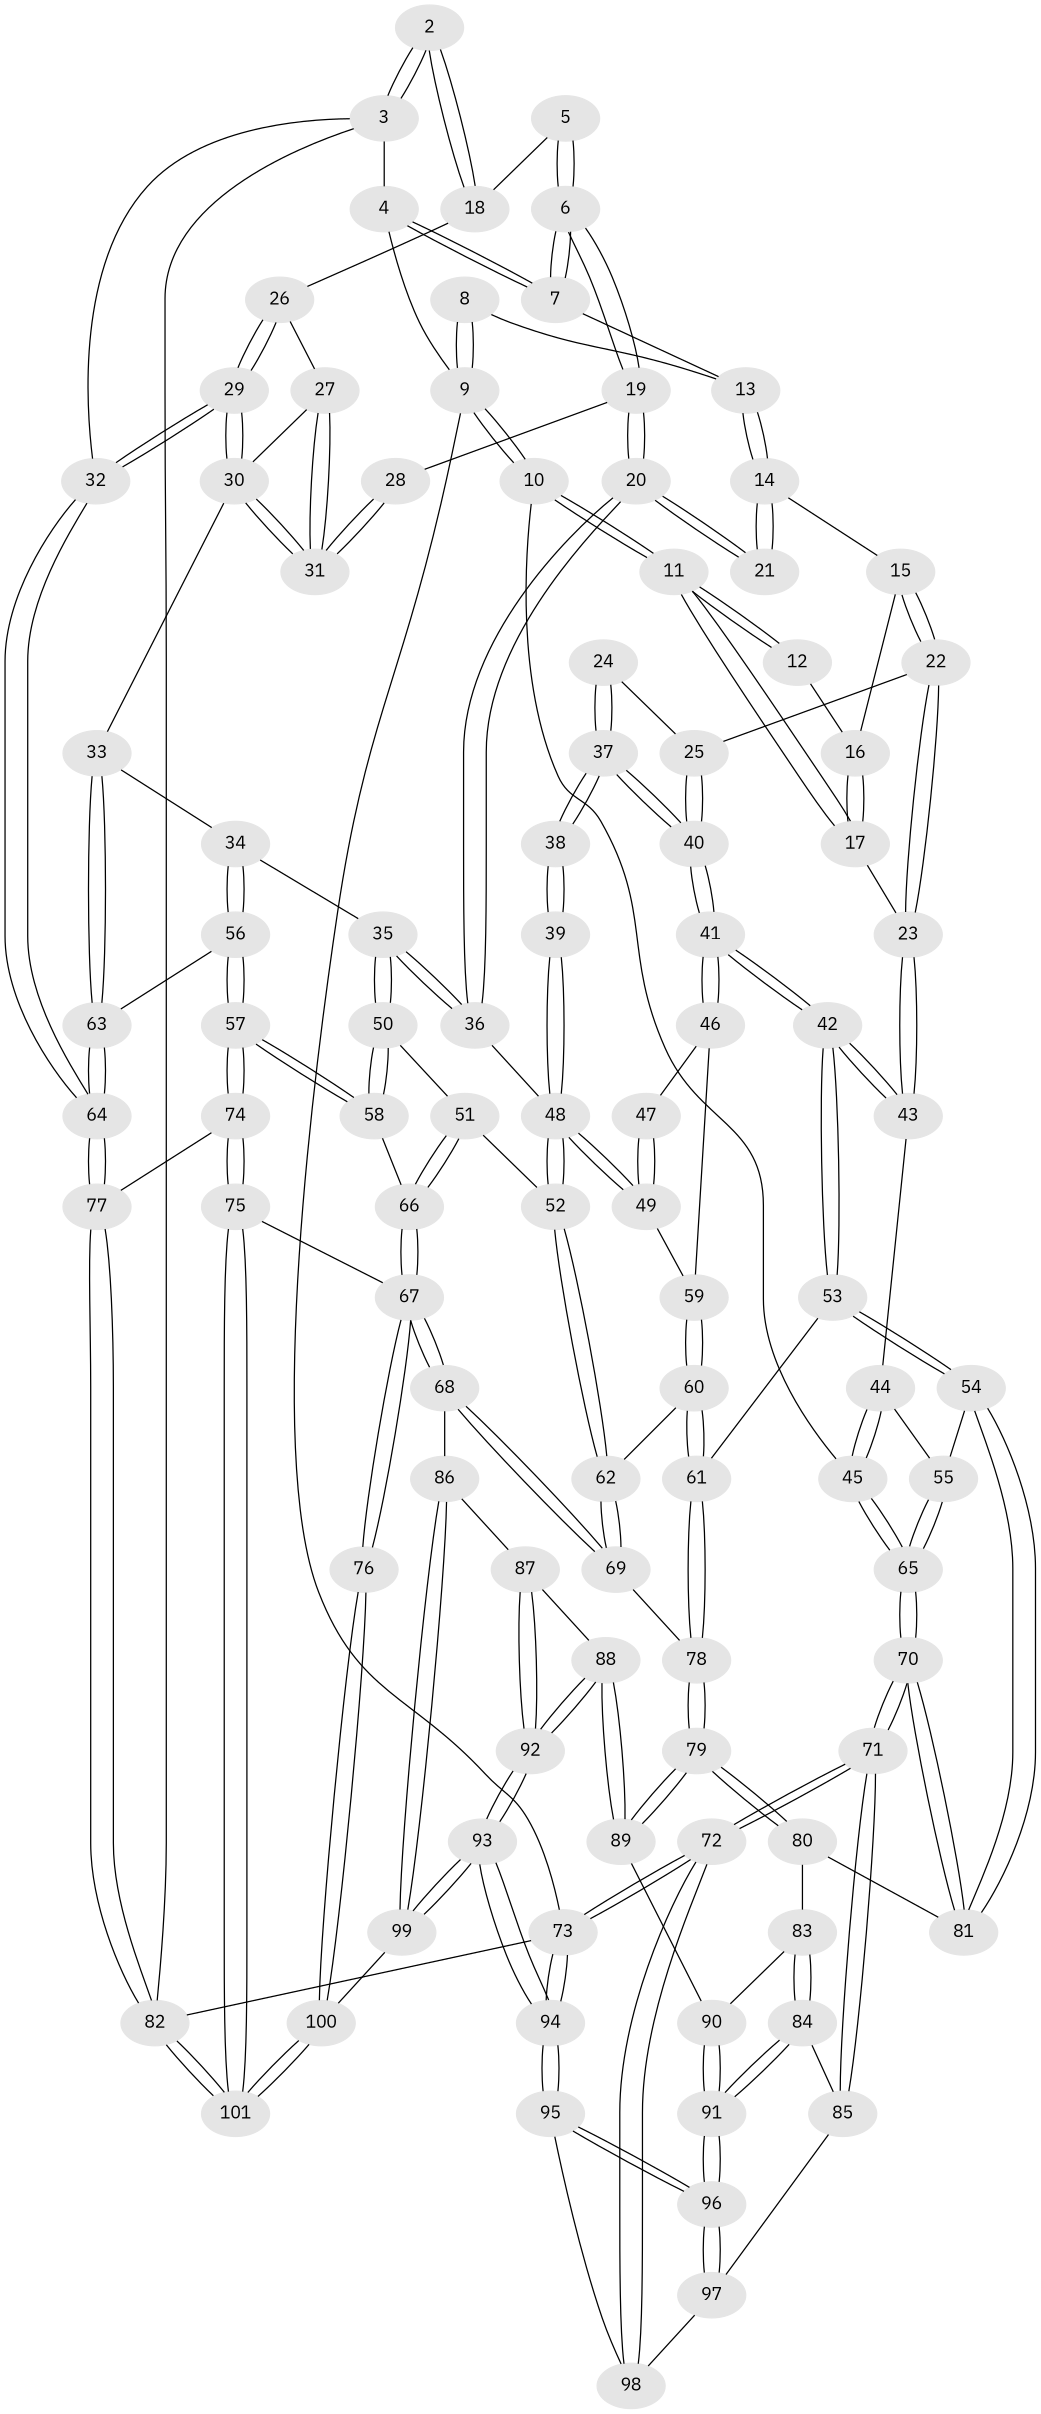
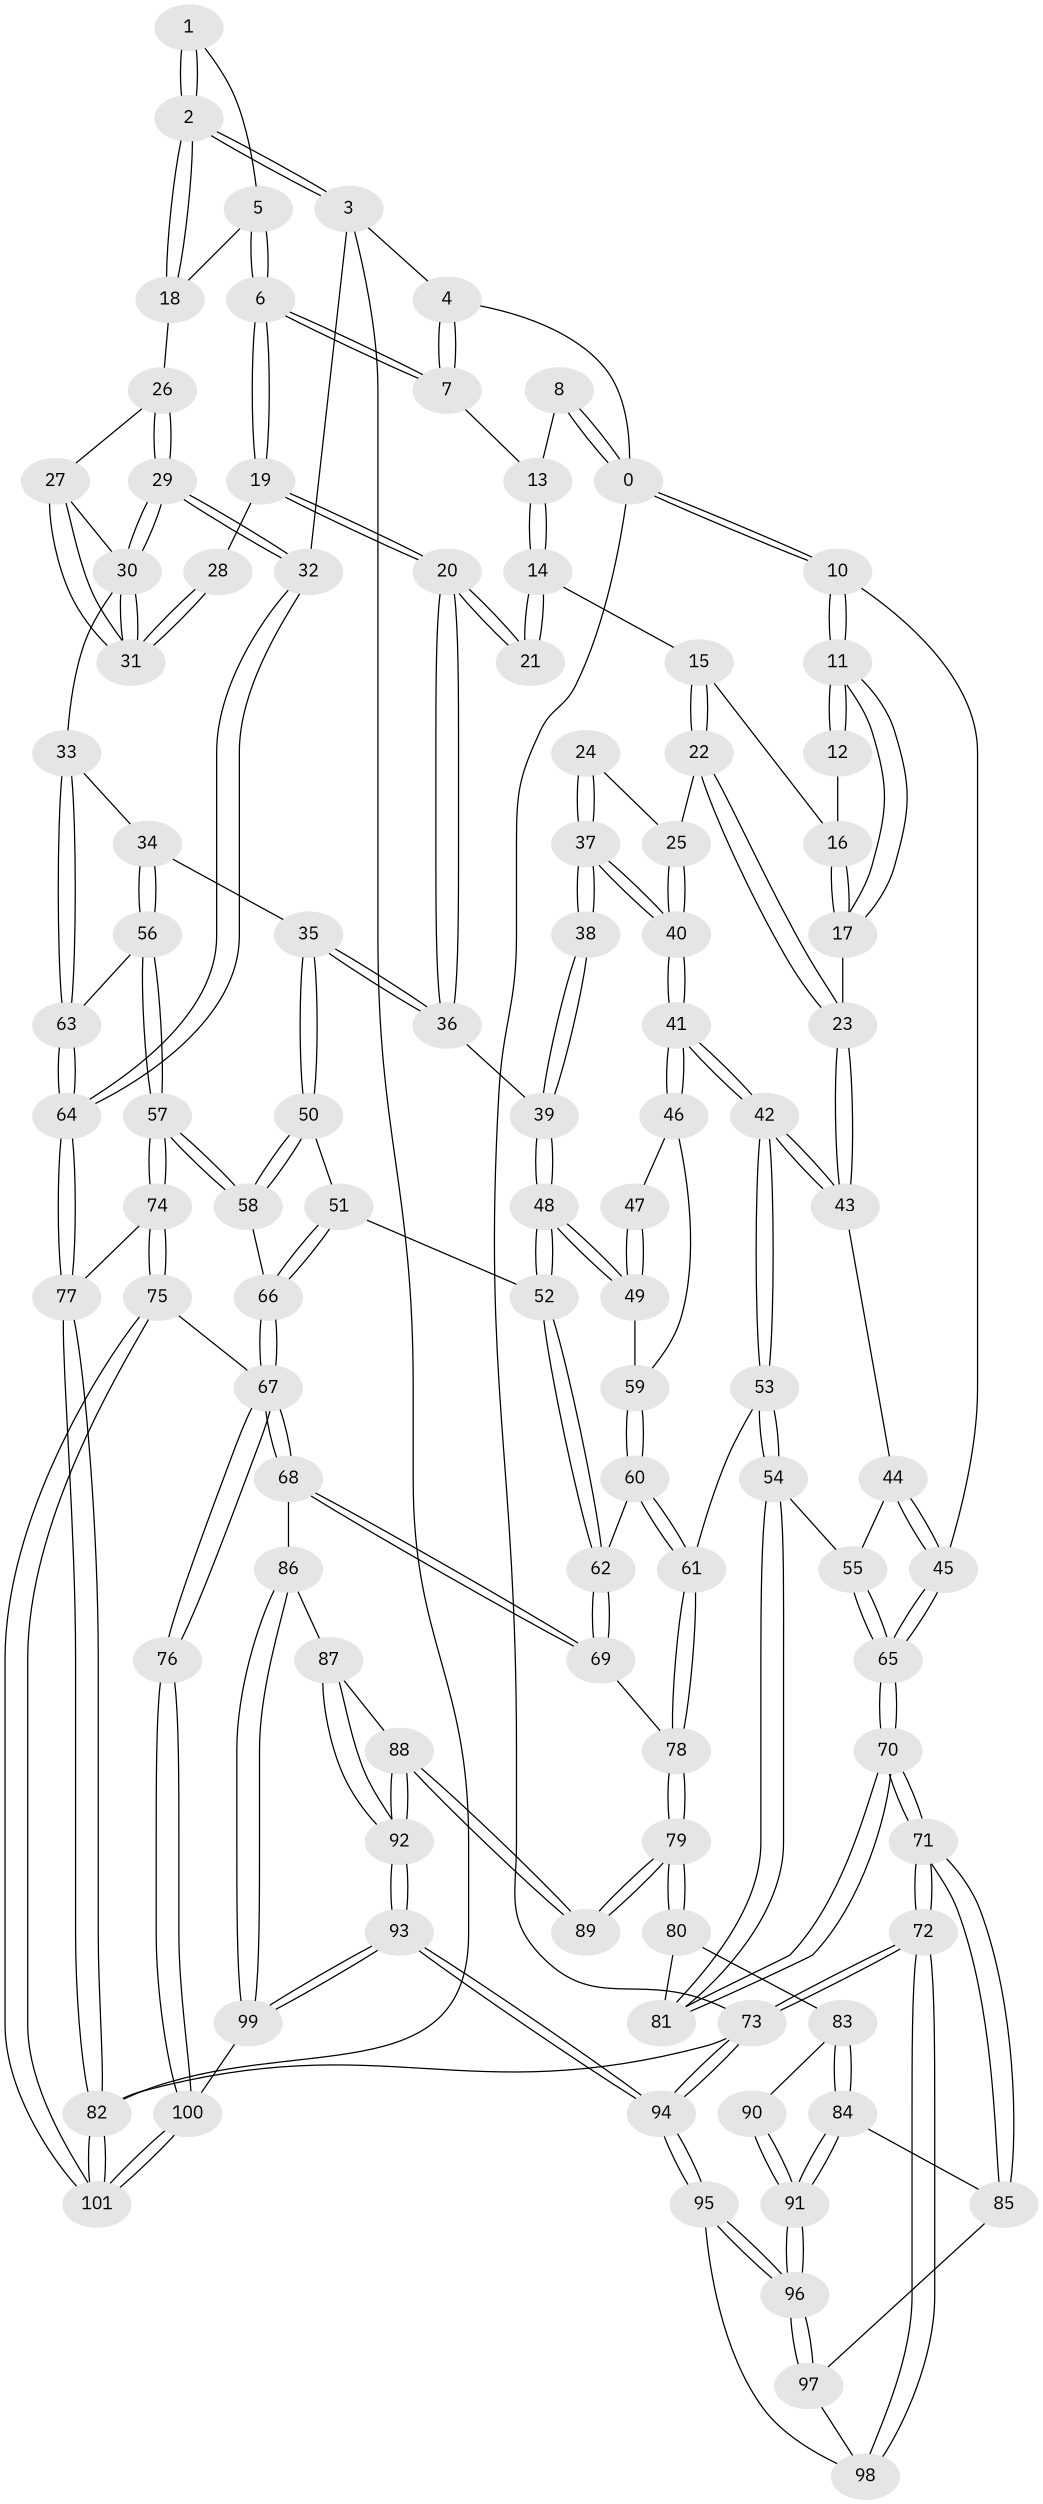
  graph {
    fontname="IBM Plex Sans"
    node [color=gray90 fontname="IBM Plex Sans" style=filled]
    edge [fontname="IBM Plex Sans"]
+   1
    2
    5
    3
    18
    6
    4
    32
    82
    26
    7
-   9
+   9 [label=0]
    64
    101
    13
    10
    73
    19
    20
    28
    14
    8
    11
    45
    94
    12
    17
    65
    16
    23
    15
    21
    22
    25
    43
    27
    29
    36
    31
    39
    24
    37
    40
    44
    38
    41
    30
    33
    34
    63
    77
    35
    56
    50
    57
    51
    58
    48
    49
    52
    42
    46
    53
    47
    59
    54
    61
    55
    70
    60
    62
    66
    67
    69
    81
    78
    74
    75
    79
    71
    68
    76
    86
    100
    87
    99
    72
    85
    98
    97
    95
    80
    89
    83
    90
    84
    91
    96
    88
    92
    93
+   1 -- 2
+   1 -- 2
+   1 -- 5
    2 -- 3
    2 -- 3
    2 -- 18
    2 -- 18
    5 -- 18
    5 -- 6
    5 -- 6
    3 -- 4
    3 -- 32
    3 -- 82
    18 -- 26
    6 -- 7
    6 -- 7
    6 -- 19
    6 -- 19
    4 -- 7
    4 -- 7
    4 -- 9
    32 -- 64
    32 -- 64
    82 -- 101
    82 -- 101
    26 -- 27
    26 -- 29
    26 -- 29
    7 -- 13
    9 -- 10
    9 -- 10
    9 -- 73
    64 -- 77
    64 -- 77
    13 -- 14
    13 -- 14
    10 -- 11
    10 -- 11
    10 -- 45
    73 -- 82
    73 -- 94
    73 -- 94
    19 -- 20
    19 -- 20
    19 -- 28
    20 -- 21
    20 -- 21
    20 -- 36
    20 -- 36
    28 -- 31
    28 -- 31
    14 -- 15
    14 -- 21
    14 -- 21
    8 -- 9
    8 -- 9
    8 -- 13
    11 -- 12
    11 -- 12
    11 -- 17
    11 -- 17
    45 -- 65
    45 -- 65
    94 -- 95
    94 -- 95
    12 -- 16
    17 -- 23
    65 -- 70
    65 -- 70
    16 -- 17
    16 -- 17
    23 -- 43
    23 -- 43
    15 -- 16
    15 -- 22
    15 -- 22
    22 -- 23
    22 -- 23
    22 -- 25
    25 -- 40
    25 -- 40
    43 -- 44
    27 -- 31
    27 -- 31
    27 -- 30
    29 -- 32
    29 -- 32
    29 -- 30
    29 -- 30
-   36 -- 48
+   36 -- 39
    39 -- 48
    39 -- 48
    24 -- 25
    24 -- 37
    24 -- 37
    37 -- 40
    37 -- 40
    37 -- 38
    37 -- 38
    40 -- 41
    40 -- 41
    44 -- 45
    44 -- 45
    44 -- 55
    38 -- 39
    38 -- 39
    41 -- 42
    41 -- 42
    41 -- 46
    41 -- 46
    30 -- 31
    30 -- 31
    30 -- 33
    33 -- 34
    33 -- 63
    33 -- 63
    34 -- 35
    34 -- 56
    34 -- 56
    63 -- 64
    63 -- 64
    77 -- 82
    77 -- 82
    35 -- 36
    35 -- 36
    35 -- 50
    35 -- 50
    56 -- 63
    56 -- 57
    56 -- 57
    50 -- 51
    50 -- 58
    50 -- 58
    57 -- 58
    57 -- 58
    57 -- 74
    57 -- 74
    51 -- 52
    51 -- 66
    51 -- 66
    58 -- 66
    48 -- 49
    48 -- 49
    48 -- 52
    48 -- 52
    49 -- 59
    52 -- 62
    52 -- 62
    42 -- 43
    42 -- 43
    42 -- 53
    42 -- 53
    46 -- 47
    46 -- 59
    53 -- 54
    53 -- 54
    53 -- 61
    47 -- 49
    47 -- 49
    59 -- 60
    59 -- 60
    54 -- 55
    54 -- 81
    54 -- 81
    61 -- 78
    61 -- 78
    55 -- 65
    55 -- 65
    70 -- 81
    70 -- 81
    70 -- 71
    70 -- 71
    60 -- 61
    60 -- 61
    60 -- 62
    62 -- 69
    62 -- 69
    66 -- 67
    66 -- 67
    67 -- 68
    67 -- 68
    67 -- 76
    67 -- 76
    69 -- 78
    78 -- 79
    78 -- 79
    74 -- 77
    74 -- 75
    74 -- 75
    75 -- 101
    75 -- 101
    75 -- 67
    79 -- 80
    79 -- 80
    79 -- 89
    79 -- 89
    71 -- 72
    71 -- 72
    71 -- 85
    71 -- 85
    68 -- 69
    68 -- 69
    68 -- 86
    76 -- 100
    76 -- 100
    86 -- 87
    86 -- 99
    86 -- 99
    100 -- 101
    100 -- 101
    87 -- 88
    87 -- 92
    87 -- 92
    99 -- 100
    72 -- 73
    72 -- 73
    72 -- 98
    72 -- 98
    85 -- 97
    97 -- 98
    95 -- 98
    95 -- 96
    95 -- 96
    80 -- 81
    80 -- 83
-   89 -- 90
    83 -- 90
    83 -- 84
    83 -- 84
    90 -- 91
    90 -- 91
    84 -- 85
    84 -- 91
    84 -- 91
    91 -- 96
    91 -- 96
    96 -- 97
    96 -- 97
    88 -- 89
    88 -- 89
    88 -- 92
    88 -- 92
    92 -- 93
    92 -- 93
    93 -- 94
    93 -- 94
    93 -- 99
    93 -- 99
  }
